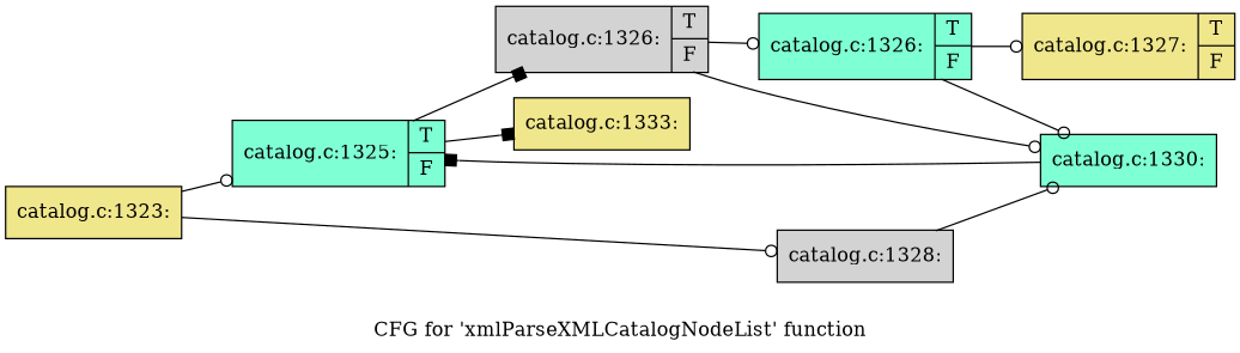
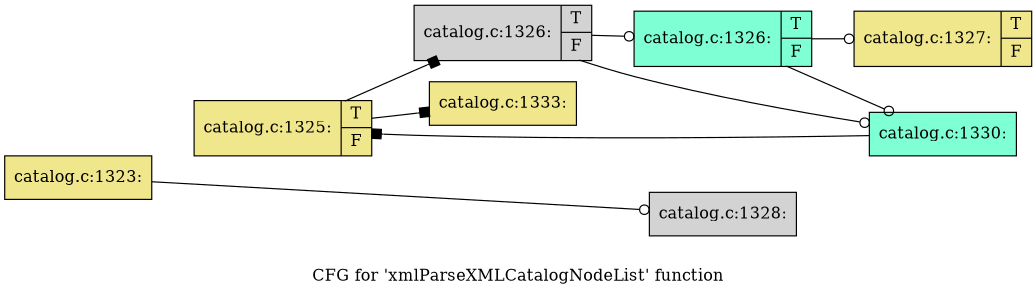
  digraph {
    label="CFG for 'xmlParseXMLCatalogNodeList' function"
    rankdir=LR
    node [fillcolor=khaki shape=record style=filled]
    edge [arrowhead=odot]
    n1 [label="{catalog.c:1323:}"]
-   n2 [fillcolor=aquamarine label="{catalog.c:1325:|{<s0>T|<s1>F}}"]
+   n2 [label="{catalog.c:1325:|{<s0>T|<s1>F}}"]
    n3 [fillcolor=lightgrey label="{catalog.c:1328:}"]
    n4 [fillcolor=lightgrey label="{catalog.c:1326:|{<s0>T|<s1>F}}"]
    n5 [label="{catalog.c:1333:}"]
    n6 [fillcolor=aquamarine label="{catalog.c:1326:|{<s0>T|<s1>F}}"]
    n7 [fillcolor=aquamarine label="{catalog.c:1330:}"]
    n8 [label="{catalog.c:1327:|{<s0>T|<s1>F}}"]
-   n1 -> n2
    n1 -> n3
    n2 -> n4 [arrowhead=box]
    n2 -> n5 [arrowhead=box]
-   n3 -> n7
    n4 -> n6
    n4 -> n7
    n6 -> n7
    n6 -> n8
    n7 -> n2 [arrowhead=box]
  }
